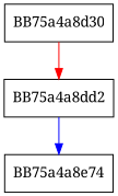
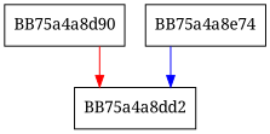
  digraph {
    fontname="Noto Serif"
    splines=ortho
    node [fontname="Noto Serif" shape=box]
    edge [fontname="Noto Serif"]
-   BB75a4a8d90 [label=BB75a4a8d30]
+   BB75a4a8d90
    BB75a4a8dd2
    n3 [label=BB75a4a8e74]
    BB75a4a8d90 -> BB75a4a8dd2 [color=red]
-   BB75a4a8dd2 -> n3 [color=blue]
+   n3 -> BB75a4a8dd2 [color=blue]
  }
